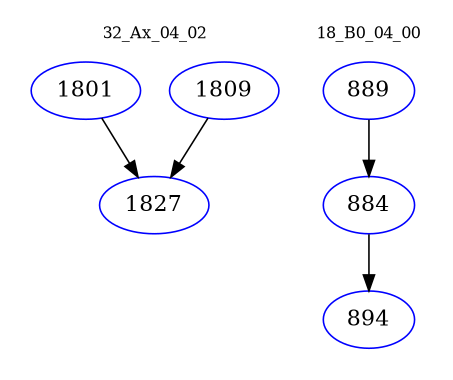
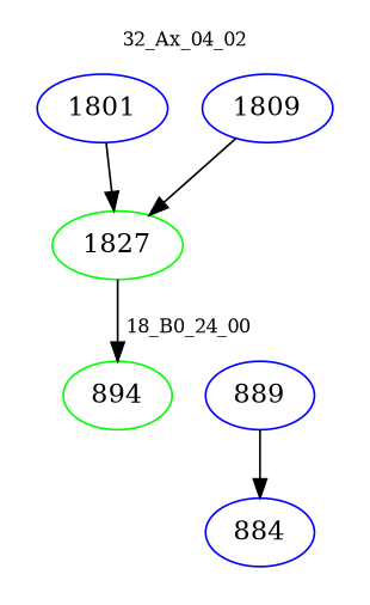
  digraph {
    node [color=blue]
    edge [color=black]
    n1 [label=1809]
    n2 [label=1801]
-   n3 [label=1827]
+   n3 [color=green label=1827]
    n4 [label=889]
    n5 [label=884]
-   n6 [label=894]
+   n6 [color=green label=894]
    subgraph cluster_1 {
      color=white
      fontsize=10
      label="32_Ax_04_02"
      n1
      n2
      n3
    }
    subgraph cluster_2 {
      color=white
      fontsize=10
-     label="18_B0_04_00"
+     label="18_B0_24_00"
      n4
      n5
      n6
    }
    n1 -> n3
    n2 -> n3
    n4 -> n5
-   n5 -> n6
+   n3 -> n6
  }
